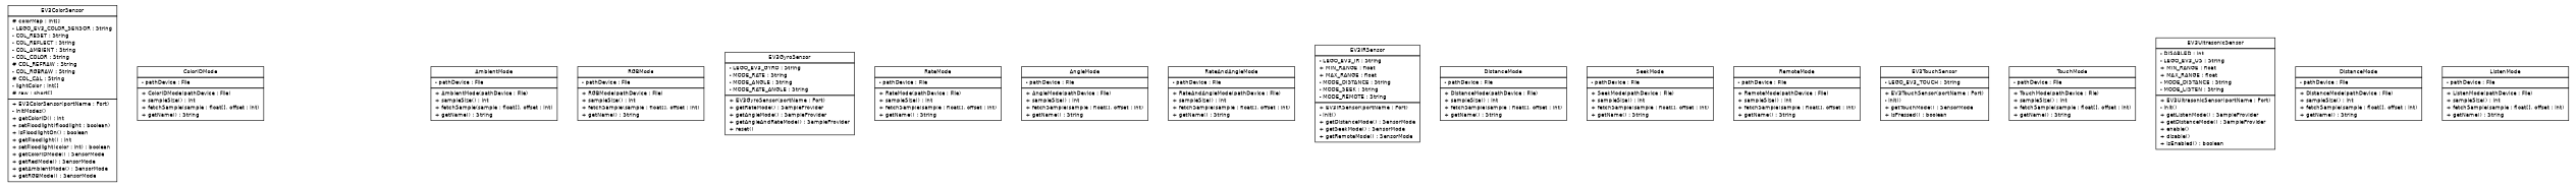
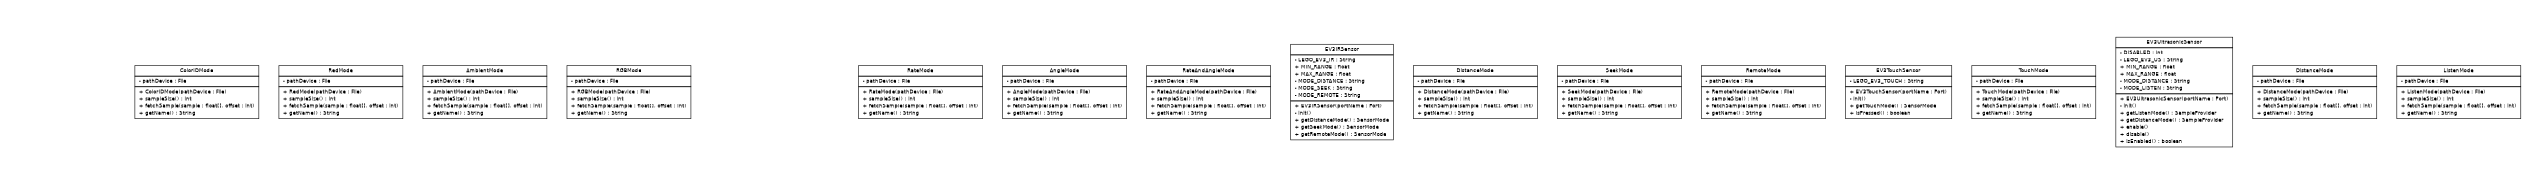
  digraph {
    nodesep=0.25
    ranksep=0.5
    node [fontcolor=black fontname=Helvetica fontsize=9.0 shape=plaintext]
-   n1 [label=<<table title="ev3dev.sensors.ev3.EV3ColorSensor" border="0" cellborder="1" cellspacing="0" cellpadding="2" port="p" href="./EV3ColorSensor.html"> 		<tr><td><table border="0" cellspacing="0" cellpadding="1"> <tr><td align="center" balign="center"> EV3ColorSensor </td></tr> 		</table></td></tr> 		<tr><td><table border="0" cellspacing="0" cellpadding="1"> <tr><td align="left" balign="left"> # colorMap : int[] </td></tr> <tr><td align="left" balign="left"> - LEGO_EV3_COLOR_SENSOR : String </td></tr> <tr><td align="left" balign="left"> - COL_RESET : String </td></tr> <tr><td align="left" balign="left"> - COL_REFLECT : String </td></tr> <tr><td align="left" balign="left"> - COL_AMBIENT : String </td></tr> <tr><td align="left" balign="left"> - COL_COLOR : String </td></tr> <tr><td align="left" balign="left"> # COL_REFRAW : String </td></tr> <tr><td align="left" balign="left"> - COL_RGBRAW : String </td></tr> <tr><td align="left" balign="left"> # COL_CAL : String </td></tr> <tr><td align="left" balign="left"> - lightColor : int[] </td></tr> <tr><td align="left" balign="left"> # raw : short[] </td></tr> 		</table></td></tr> 		<tr><td><table border="0" cellspacing="0" cellpadding="1"> <tr><td align="left" balign="left"> + EV3ColorSensor(portName : Port) </td></tr> <tr><td align="left" balign="left"> - initModes() </td></tr> <tr><td align="left" balign="left"> + getColorID() : int </td></tr> <tr><td align="left" balign="left"> + setFloodlight(floodlight : boolean) </td></tr> <tr><td align="left" balign="left"> + isFloodlightOn() : boolean </td></tr> <tr><td align="left" balign="left"> + getFloodlight() : int </td></tr> <tr><td align="left" balign="left"> + setFloodlight(color : int) : boolean </td></tr> <tr><td align="left" balign="left"> + getColorIDMode() : SensorMode </td></tr> <tr><td align="left" balign="left"> + getRedMode() : SensorMode </td></tr> <tr><td align="left" balign="left"> + getAmbientMode() : SensorMode </td></tr> <tr><td align="left" balign="left"> + getRGBMode() : SensorMode </td></tr> 		</table></td></tr> 		</table>>]
    n2 [label=<<table title="ev3dev.sensors.ev3.EV3ColorSensor.ColorIDMode" border="0" cellborder="1" cellspacing="0" cellpadding="2" port="p" href="./EV3ColorSensor.ColorIDMode.html"> 		<tr><td><table border="0" cellspacing="0" cellpadding="1"> <tr><td align="center" balign="center"> ColorIDMode </td></tr> 		</table></td></tr> 		<tr><td><table border="0" cellspacing="0" cellpadding="1"> <tr><td align="left" balign="left"> - pathDevice : File </td></tr> 		</table></td></tr> 		<tr><td><table border="0" cellspacing="0" cellpadding="1"> <tr><td align="left" balign="left"> + ColorIDMode(pathDevice : File) </td></tr> <tr><td align="left" balign="left"> + sampleSize() : int </td></tr> <tr><td align="left" balign="left"> + fetchSample(sample : float[], offset : int) </td></tr> <tr><td align="left" balign="left"> + getName() : String </td></tr> 		</table></td></tr> 		</table>>]
+   n3 [label=<<table title="ev3dev.sensors.ev3.EV3ColorSensor.RedMode" border="0" cellborder="1" cellspacing="0" cellpadding="2" port="p" href="./EV3ColorSensor.RedMode.html"> 		<tr><td><table border="0" cellspacing="0" cellpadding="1"> <tr><td align="center" balign="center"> RedMode </td></tr> 		</table></td></tr> 		<tr><td><table border="0" cellspacing="0" cellpadding="1"> <tr><td align="left" balign="left"> - pathDevice : File </td></tr> 		</table></td></tr> 		<tr><td><table border="0" cellspacing="0" cellpadding="1"> <tr><td align="left" balign="left"> + RedMode(pathDevice : File) </td></tr> <tr><td align="left" balign="left"> + sampleSize() : int </td></tr> <tr><td align="left" balign="left"> + fetchSample(sample : float[], offset : int) </td></tr> <tr><td align="left" balign="left"> + getName() : String </td></tr> 		</table></td></tr> 		</table>>]
    n4 [label=<<table title="ev3dev.sensors.ev3.EV3ColorSensor.AmbientMode" border="0" cellborder="1" cellspacing="0" cellpadding="2" port="p" href="./EV3ColorSensor.AmbientMode.html"> 		<tr><td><table border="0" cellspacing="0" cellpadding="1"> <tr><td align="center" balign="center"> AmbientMode </td></tr> 		</table></td></tr> 		<tr><td><table border="0" cellspacing="0" cellpadding="1"> <tr><td align="left" balign="left"> - pathDevice : File </td></tr> 		</table></td></tr> 		<tr><td><table border="0" cellspacing="0" cellpadding="1"> <tr><td align="left" balign="left"> + AmbientMode(pathDevice : File) </td></tr> <tr><td align="left" balign="left"> + sampleSize() : int </td></tr> <tr><td align="left" balign="left"> + fetchSample(sample : float[], offset : int) </td></tr> <tr><td align="left" balign="left"> + getName() : String </td></tr> 		</table></td></tr> 		</table>>]
    n5 [label=<<table title="ev3dev.sensors.ev3.EV3ColorSensor.RGBMode" border="0" cellborder="1" cellspacing="0" cellpadding="2" port="p" href="./EV3ColorSensor.RGBMode.html"> 		<tr><td><table border="0" cellspacing="0" cellpadding="1"> <tr><td align="center" balign="center"> RGBMode </td></tr> 		</table></td></tr> 		<tr><td><table border="0" cellspacing="0" cellpadding="1"> <tr><td align="left" balign="left"> - pathDevice : File </td></tr> 		</table></td></tr> 		<tr><td><table border="0" cellspacing="0" cellpadding="1"> <tr><td align="left" balign="left"> + RGBMode(pathDevice : File) </td></tr> <tr><td align="left" balign="left"> + sampleSize() : int </td></tr> <tr><td align="left" balign="left"> + fetchSample(sample : float[], offset : int) </td></tr> <tr><td align="left" balign="left"> + getName() : String </td></tr> 		</table></td></tr> 		</table>>]
-   n6 [label=<<table title="ev3dev.sensors.ev3.EV3GyroSensor" border="0" cellborder="1" cellspacing="0" cellpadding="2" port="p" href="./EV3GyroSensor.html"> 		<tr><td><table border="0" cellspacing="0" cellpadding="1"> <tr><td align="center" balign="center"> EV3GyroSensor </td></tr> 		</table></td></tr> 		<tr><td><table border="0" cellspacing="0" cellpadding="1"> <tr><td align="left" balign="left"> - LEGO_EV3_GYRO : String </td></tr> <tr><td align="left" balign="left"> - MODE_RATE : String </td></tr> <tr><td align="left" balign="left"> - MODE_ANGLE : String </td></tr> <tr><td align="left" balign="left"> - MODE_RATE_ANGLE : String </td></tr> 		</table></td></tr> 		<tr><td><table border="0" cellspacing="0" cellpadding="1"> <tr><td align="left" balign="left"> + EV3GyroSensor(portName : Port) </td></tr> <tr><td align="left" balign="left"> + getRateMode() : SampleProvider </td></tr> <tr><td align="left" balign="left"> + getAngleMode() : SampleProvider </td></tr> <tr><td align="left" balign="left"> + getAngleAndRateMode() : SampleProvider </td></tr> <tr><td align="left" balign="left"> + reset() </td></tr> 		</table></td></tr> 		</table>>]
    n7 [label=<<table title="ev3dev.sensors.ev3.EV3GyroSensor.RateMode" border="0" cellborder="1" cellspacing="0" cellpadding="2" port="p" href="./EV3GyroSensor.RateMode.html"> 		<tr><td><table border="0" cellspacing="0" cellpadding="1"> <tr><td align="center" balign="center"> RateMode </td></tr> 		</table></td></tr> 		<tr><td><table border="0" cellspacing="0" cellpadding="1"> <tr><td align="left" balign="left"> - pathDevice : File </td></tr> 		</table></td></tr> 		<tr><td><table border="0" cellspacing="0" cellpadding="1"> <tr><td align="left" balign="left"> + RateMode(pathDevice : File) </td></tr> <tr><td align="left" balign="left"> + sampleSize() : int </td></tr> <tr><td align="left" balign="left"> + fetchSample(sample : float[], offset : int) </td></tr> <tr><td align="left" balign="left"> + getName() : String </td></tr> 		</table></td></tr> 		</table>>]
    n8 [label=<<table title="ev3dev.sensors.ev3.EV3GyroSensor.AngleMode" border="0" cellborder="1" cellspacing="0" cellpadding="2" port="p" href="./EV3GyroSensor.AngleMode.html"> 		<tr><td><table border="0" cellspacing="0" cellpadding="1"> <tr><td align="center" balign="center"> AngleMode </td></tr> 		</table></td></tr> 		<tr><td><table border="0" cellspacing="0" cellpadding="1"> <tr><td align="left" balign="left"> - pathDevice : File </td></tr> 		</table></td></tr> 		<tr><td><table border="0" cellspacing="0" cellpadding="1"> <tr><td align="left" balign="left"> + AngleMode(pathDevice : File) </td></tr> <tr><td align="left" balign="left"> + sampleSize() : int </td></tr> <tr><td align="left" balign="left"> + fetchSample(sample : float[], offset : int) </td></tr> <tr><td align="left" balign="left"> + getName() : String </td></tr> 		</table></td></tr> 		</table>>]
    n9 [label=<<table title="ev3dev.sensors.ev3.EV3GyroSensor.RateAndAngleMode" border="0" cellborder="1" cellspacing="0" cellpadding="2" port="p" href="./EV3GyroSensor.RateAndAngleMode.html"> 		<tr><td><table border="0" cellspacing="0" cellpadding="1"> <tr><td align="center" balign="center"> RateAndAngleMode </td></tr> 		</table></td></tr> 		<tr><td><table border="0" cellspacing="0" cellpadding="1"> <tr><td align="left" balign="left"> - pathDevice : File </td></tr> 		</table></td></tr> 		<tr><td><table border="0" cellspacing="0" cellpadding="1"> <tr><td align="left" balign="left"> + RateAndAngleMode(pathDevice : File) </td></tr> <tr><td align="left" balign="left"> + sampleSize() : int </td></tr> <tr><td align="left" balign="left"> + fetchSample(sample : float[], offset : int) </td></tr> <tr><td align="left" balign="left"> + getName() : String </td></tr> 		</table></td></tr> 		</table>>]
    n10 [label=<<table title="ev3dev.sensors.ev3.EV3IRSensor" border="0" cellborder="1" cellspacing="0" cellpadding="2" port="p" href="./EV3IRSensor.html"> 		<tr><td><table border="0" cellspacing="0" cellpadding="1"> <tr><td align="center" balign="center"> EV3IRSensor </td></tr> 		</table></td></tr> 		<tr><td><table border="0" cellspacing="0" cellpadding="1"> <tr><td align="left" balign="left"> - LEGO_EV3_IR : String </td></tr> <tr><td align="left" balign="left"> + MIN_RANGE : float </td></tr> <tr><td align="left" balign="left"> + MAX_RANGE : float </td></tr> <tr><td align="left" balign="left"> - MODE_DISTANCE : String </td></tr> <tr><td align="left" balign="left"> - MODE_SEEK : String </td></tr> <tr><td align="left" balign="left"> - MODE_REMOTE : String </td></tr> 		</table></td></tr> 		<tr><td><table border="0" cellspacing="0" cellpadding="1"> <tr><td align="left" balign="left"> + EV3IRSensor(portName : Port) </td></tr> <tr><td align="left" balign="left"> - init() </td></tr> <tr><td align="left" balign="left"> + getDistanceMode() : SensorMode </td></tr> <tr><td align="left" balign="left"> + getSeekMode() : SensorMode </td></tr> <tr><td align="left" balign="left"> + getRemoteMode() : SensorMode </td></tr> 		</table></td></tr> 		</table>>]
    n11 [label=<<table title="ev3dev.sensors.ev3.EV3IRSensor.DistanceMode" border="0" cellborder="1" cellspacing="0" cellpadding="2" port="p" href="./EV3IRSensor.DistanceMode.html"> 		<tr><td><table border="0" cellspacing="0" cellpadding="1"> <tr><td align="center" balign="center"> DistanceMode </td></tr> 		</table></td></tr> 		<tr><td><table border="0" cellspacing="0" cellpadding="1"> <tr><td align="left" balign="left"> - pathDevice : File </td></tr> 		</table></td></tr> 		<tr><td><table border="0" cellspacing="0" cellpadding="1"> <tr><td align="left" balign="left"> + DistanceMode(pathDevice : File) </td></tr> <tr><td align="left" balign="left"> + sampleSize() : int </td></tr> <tr><td align="left" balign="left"> + fetchSample(sample : float[], offset : int) </td></tr> <tr><td align="left" balign="left"> + getName() : String </td></tr> 		</table></td></tr> 		</table>>]
    n12 [label=<<table title="ev3dev.sensors.ev3.EV3IRSensor.SeekMode" border="0" cellborder="1" cellspacing="0" cellpadding="2" port="p" href="./EV3IRSensor.SeekMode.html"> 		<tr><td><table border="0" cellspacing="0" cellpadding="1"> <tr><td align="center" balign="center"> SeekMode </td></tr> 		</table></td></tr> 		<tr><td><table border="0" cellspacing="0" cellpadding="1"> <tr><td align="left" balign="left"> - pathDevice : File </td></tr> 		</table></td></tr> 		<tr><td><table border="0" cellspacing="0" cellpadding="1"> <tr><td align="left" balign="left"> + SeekMode(pathDevice : File) </td></tr> <tr><td align="left" balign="left"> + sampleSize() : int </td></tr> <tr><td align="left" balign="left"> + fetchSample(sample : float[], offset : int) </td></tr> <tr><td align="left" balign="left"> + getName() : String </td></tr> 		</table></td></tr> 		</table>>]
    n13 [label=<<table title="ev3dev.sensors.ev3.EV3IRSensor.RemoteMode" border="0" cellborder="1" cellspacing="0" cellpadding="2" port="p" href="./EV3IRSensor.RemoteMode.html"> 		<tr><td><table border="0" cellspacing="0" cellpadding="1"> <tr><td align="center" balign="center"> RemoteMode </td></tr> 		</table></td></tr> 		<tr><td><table border="0" cellspacing="0" cellpadding="1"> <tr><td align="left" balign="left"> - pathDevice : File </td></tr> 		</table></td></tr> 		<tr><td><table border="0" cellspacing="0" cellpadding="1"> <tr><td align="left" balign="left"> + RemoteMode(pathDevice : File) </td></tr> <tr><td align="left" balign="left"> + sampleSize() : int </td></tr> <tr><td align="left" balign="left"> + fetchSample(sample : float[], offset : int) </td></tr> <tr><td align="left" balign="left"> + getName() : String </td></tr> 		</table></td></tr> 		</table>>]
    n14 [label=<<table title="ev3dev.sensors.ev3.EV3TouchSensor" border="0" cellborder="1" cellspacing="0" cellpadding="2" port="p" href="./EV3TouchSensor.html"> 		<tr><td><table border="0" cellspacing="0" cellpadding="1"> <tr><td align="center" balign="center"> EV3TouchSensor </td></tr> 		</table></td></tr> 		<tr><td><table border="0" cellspacing="0" cellpadding="1"> <tr><td align="left" balign="left"> - LEGO_EV3_TOUCH : String </td></tr> 		</table></td></tr> 		<tr><td><table border="0" cellspacing="0" cellpadding="1"> <tr><td align="left" balign="left"> + EV3TouchSensor(portName : Port) </td></tr> <tr><td align="left" balign="left"> - init() </td></tr> <tr><td align="left" balign="left"> + getTouchMode() : SensorMode </td></tr> <tr><td align="left" balign="left"> + isPressed() : boolean </td></tr> 		</table></td></tr> 		</table>>]
    n15 [label=<<table title="ev3dev.sensors.ev3.EV3TouchSensor.TouchMode" border="0" cellborder="1" cellspacing="0" cellpadding="2" port="p" href="./EV3TouchSensor.TouchMode.html"> 		<tr><td><table border="0" cellspacing="0" cellpadding="1"> <tr><td align="center" balign="center"> TouchMode </td></tr> 		</table></td></tr> 		<tr><td><table border="0" cellspacing="0" cellpadding="1"> <tr><td align="left" balign="left"> - pathDevice : File </td></tr> 		</table></td></tr> 		<tr><td><table border="0" cellspacing="0" cellpadding="1"> <tr><td align="left" balign="left"> + TouchMode(pathDevice : File) </td></tr> <tr><td align="left" balign="left"> + sampleSize() : int </td></tr> <tr><td align="left" balign="left"> + fetchSample(sample : float[], offset : int) </td></tr> <tr><td align="left" balign="left"> + getName() : String </td></tr> 		</table></td></tr> 		</table>>]
    n16 [label=<<table title="ev3dev.sensors.ev3.EV3UltrasonicSensor" border="0" cellborder="1" cellspacing="0" cellpadding="2" port="p" href="./EV3UltrasonicSensor.html"> 		<tr><td><table border="0" cellspacing="0" cellpadding="1"> <tr><td align="center" balign="center"> EV3UltrasonicSensor </td></tr> 		</table></td></tr> 		<tr><td><table border="0" cellspacing="0" cellpadding="1"> <tr><td align="left" balign="left"> - DISABLED : int </td></tr> <tr><td align="left" balign="left"> - LEGO_EV3_US : String </td></tr> <tr><td align="left" balign="left"> + MIN_RANGE : float </td></tr> <tr><td align="left" balign="left"> + MAX_RANGE : float </td></tr> <tr><td align="left" balign="left"> - MODE_DISTANCE : String </td></tr> <tr><td align="left" balign="left"> - MODE_LISTEN : String </td></tr> 		</table></td></tr> 		<tr><td><table border="0" cellspacing="0" cellpadding="1"> <tr><td align="left" balign="left"> + EV3UltrasonicSensor(portName : Port) </td></tr> <tr><td align="left" balign="left"> - init() </td></tr> <tr><td align="left" balign="left"> + getListenMode() : SampleProvider </td></tr> <tr><td align="left" balign="left"> + getDistanceMode() : SampleProvider </td></tr> <tr><td align="left" balign="left"> + enable() </td></tr> <tr><td align="left" balign="left"> + disable() </td></tr> <tr><td align="left" balign="left"> + isEnabled() : boolean </td></tr> 		</table></td></tr> 		</table>>]
    n17 [label=<<table title="ev3dev.sensors.ev3.EV3UltrasonicSensor.DistanceMode" border="0" cellborder="1" cellspacing="0" cellpadding="2" port="p" href="./EV3UltrasonicSensor.DistanceMode.html"> 		<tr><td><table border="0" cellspacing="0" cellpadding="1"> <tr><td align="center" balign="center"> DistanceMode </td></tr> 		</table></td></tr> 		<tr><td><table border="0" cellspacing="0" cellpadding="1"> <tr><td align="left" balign="left"> - pathDevice : File </td></tr> 		</table></td></tr> 		<tr><td><table border="0" cellspacing="0" cellpadding="1"> <tr><td align="left" balign="left"> + DistanceMode(pathDevice : File) </td></tr> <tr><td align="left" balign="left"> + sampleSize() : int </td></tr> <tr><td align="left" balign="left"> + fetchSample(sample : float[], offset : int) </td></tr> <tr><td align="left" balign="left"> + getName() : String </td></tr> 		</table></td></tr> 		</table>>]
    n18 [label=<<table title="ev3dev.sensors.ev3.EV3UltrasonicSensor.ListenMode" border="0" cellborder="1" cellspacing="0" cellpadding="2" port="p" href="./EV3UltrasonicSensor.ListenMode.html"> 		<tr><td><table border="0" cellspacing="0" cellpadding="1"> <tr><td align="center" balign="center"> ListenMode </td></tr> 		</table></td></tr> 		<tr><td><table border="0" cellspacing="0" cellpadding="1"> <tr><td align="left" balign="left"> - pathDevice : File </td></tr> 		</table></td></tr> 		<tr><td><table border="0" cellspacing="0" cellpadding="1"> <tr><td align="left" balign="left"> + ListenMode(pathDevice : File) </td></tr> <tr><td align="left" balign="left"> + sampleSize() : int </td></tr> <tr><td align="left" balign="left"> + fetchSample(sample : float[], offset : int) </td></tr> <tr><td align="left" balign="left"> + getName() : String </td></tr> 		</table></td></tr> 		</table>>]
  }
